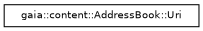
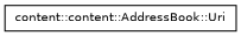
  digraph {
    rankdir=TB
-   n1 [color=black fillcolor=white fontname=Helvetica fontsize=10 height=0.2 label="gaia::content::AddressBook::Uri" shape=record style=filled width=0.4]
+   n1 [color=black fillcolor=white fontname=Helvetica fontsize=10 height=0.2 label="content::content::AddressBook::Uri" shape=record style=filled width=0.4]
  }
